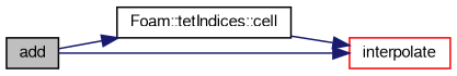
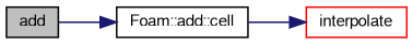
  digraph {
    rankdir=LR
    node [color=black fontname=FreeSans fontsize=10 shape=record]
    edge [color=midnightblue fontname=FreeSans fontsize=10 labelfontname=FreeSans labelfontsize=10 style=solid]
    n1 [fillcolor=grey75 fontcolor=black height=0.2 label=add style=filled width=0.4]
-   n2 [height=0.2 label="Foam::tetIndices::cell" width=0.4]
+   n2 [height=0.2 label="Foam::add::cell" width=0.4]
    n3 [color=red height=0.2 label=interpolate width=0.4]
    n1 -> n2
-   n1 -> n3
    n2 -> n3
  }
